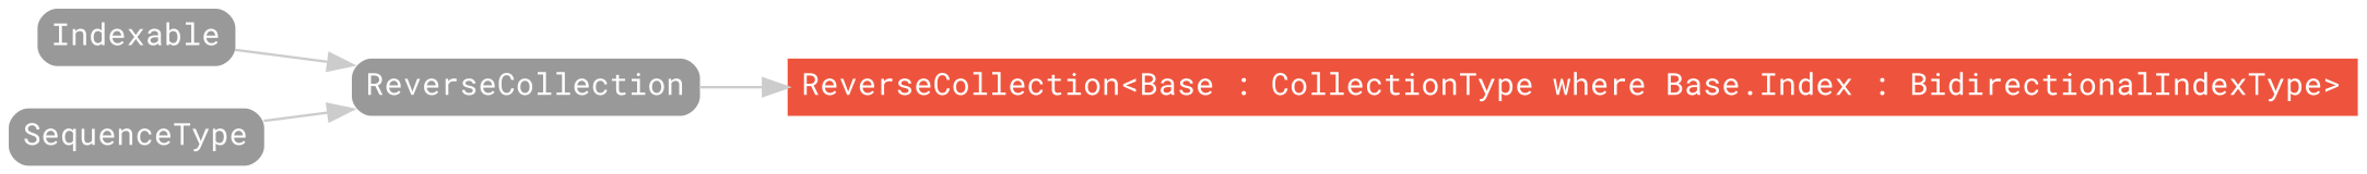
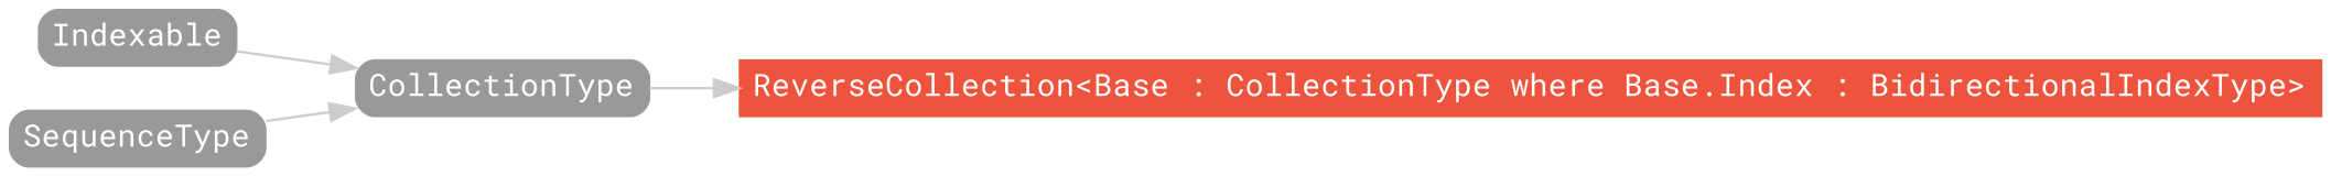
  strict digraph {
    fontname="Roboto Mono"
    rankdir=LR
    node [color="#999999" fillcolor="#999999" fontcolor=white fontname="Roboto Mono" fontsize=12 margin="0.07,0.05" shape=box style="filled,rounded"]
    edge [color="#cccccc" fontname="Roboto Mono"]
    "ReverseCollection<Base : CollectionType where Base.Index : BidirectionalIndexType>" [color="#ee543d" fillcolor="#ee543d" height=0.3 style=filled]
-   CollectionType [height=0.3 label=ReverseCollection]
+   CollectionType [height=0.3]
    Indexable [height=0.3]
    SequenceType [height=0.3]
    subgraph sub_1 {
      rank=max
      "ReverseCollection<Base : CollectionType where Base.Index : BidirectionalIndexType>"
    }
    CollectionType -> "ReverseCollection<Base : CollectionType where Base.Index : BidirectionalIndexType>"
    Indexable -> CollectionType
    SequenceType -> CollectionType
  }
